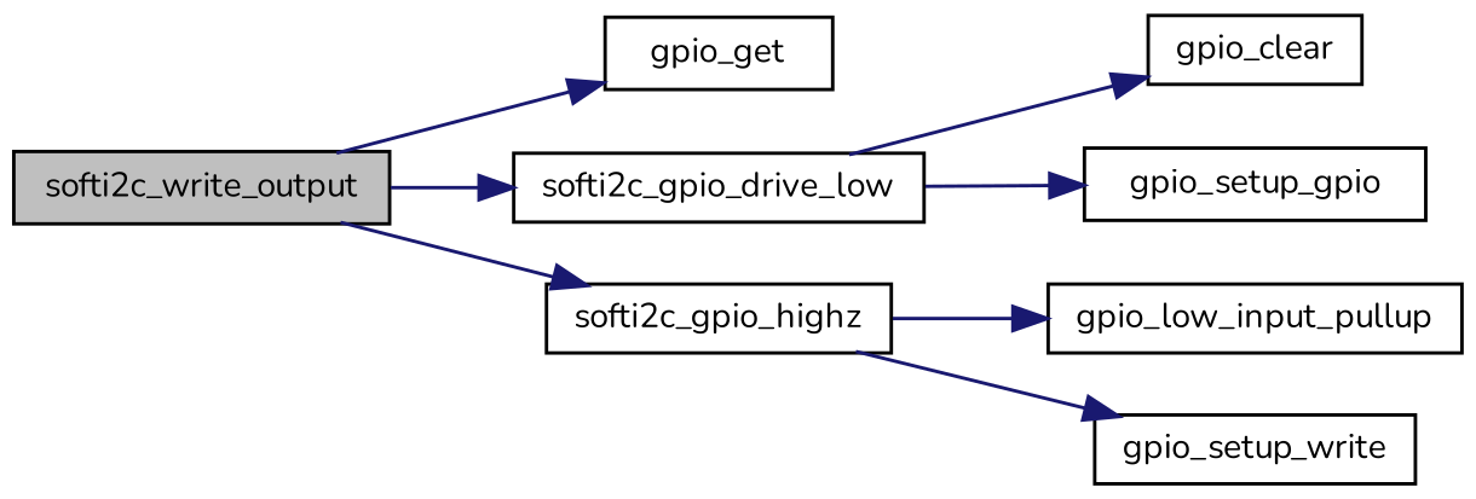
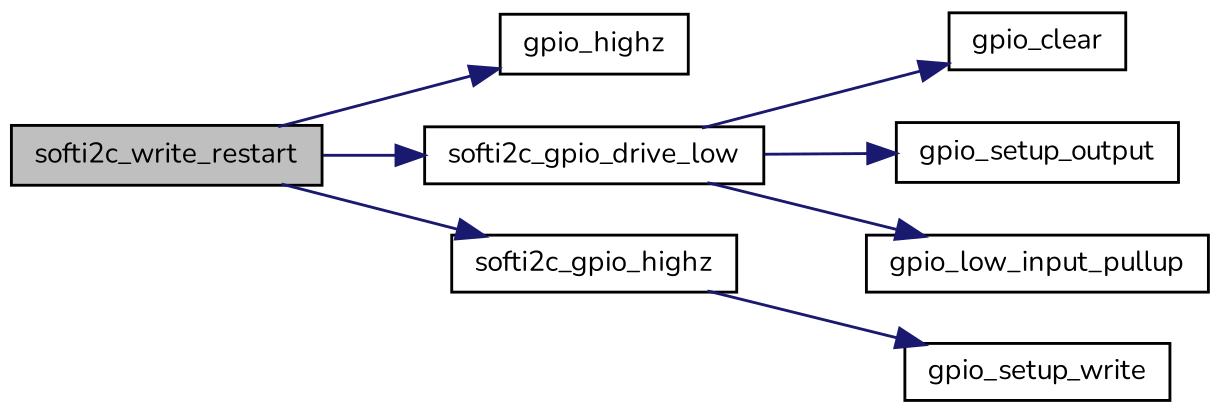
  digraph {
    fontname=Nunito
    rankdir=LR
    node [color=black fillcolor=white fontname=Nunito fontsize=10 shape=record style=filled]
    edge [color=midnightblue fontname=Nunito fontsize=10 labelfontname=FreeSans labelfontsize=10 style=solid]
-   n1 [fillcolor=grey75 fontcolor=black height=0.2 label=softi2c_write_output width=0.4]
-   n2 [height=0.2 label=gpio_get width=0.4]
+   n1 [fillcolor=grey75 fontcolor=black height=0.2 label=softi2c_write_restart width=0.4]
+   n2 [height=0.2 label=gpio_highz width=0.4]
    n3 [height=0.2 label=softi2c_gpio_drive_low width=0.4]
    n4 [height=0.2 label=softi2c_gpio_highz width=0.4]
    n5 [height=0.2 label=gpio_clear width=0.4]
-   n6 [height=0.2 label=gpio_setup_gpio width=0.4]
+   n6 [height=0.2 label=gpio_setup_output width=0.4]
    n7 [height=0.2 label=gpio_setup_write width=0.4]
    n8 [height=0.2 label=gpio_low_input_pullup width=0.4]
    n1 -> n2
    n1 -> n3
    n1 -> n4
    n3 -> n5
    n3 -> n6
    n4 -> n7
-   n4 -> n8
+   n3 -> n8
  }
